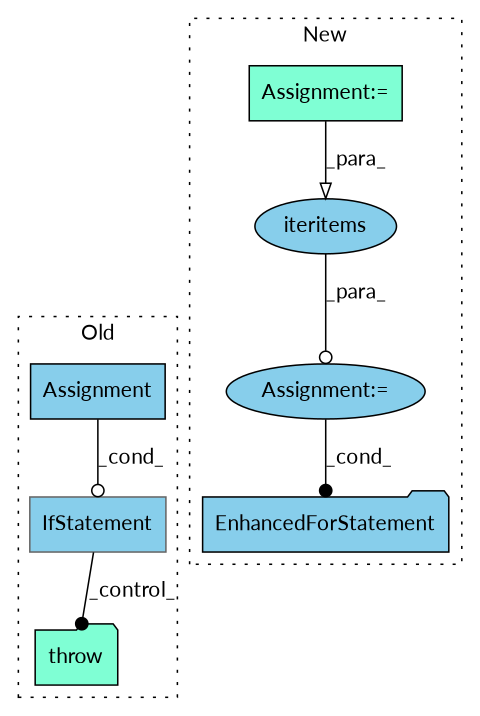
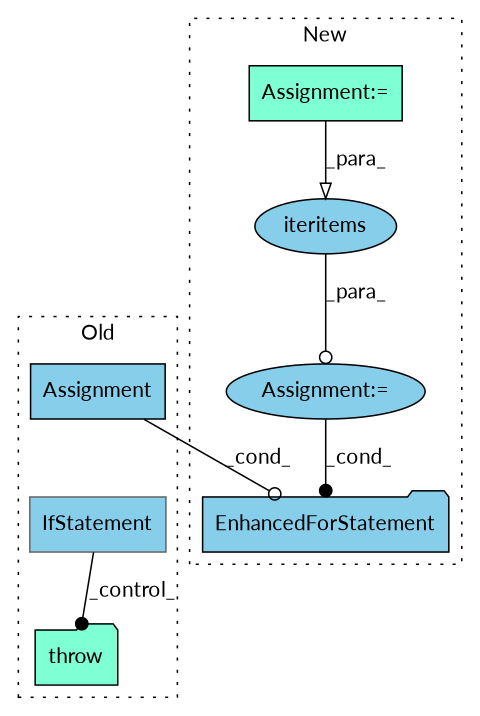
  digraph {
    fontname=Lato
    node [a=7 color=black fillcolor=skyblue fontname=Lato l="88,2" s="12593,12740" shape=box style=filled]
    edge [arrowhead=dot fontname=Lato]
    n1 [a=53 fillcolor=aquamarine l=6 label=throw s=11974 shape=folder]
    n2 [a=25 color=gray40 l="18,2" label=IfStatement s="11786,11857"]
    n3 [a=42 label=Assignment l="" s=""]
    n4 [a=32 l="10,1" label=iteritems s="12705,12739" shape=ellipse]
    n5 [label="Assignment:=" shape=ellipse]
    n6 [a=70 label=EnhancedForStatement shape=folder]
    n7 [fillcolor=aquamarine l=1 label="Assignment:=" s=10987]
    subgraph cluster_1 {
      label=Old
      style=dotted
      n1
      n2
      n3
    }
    subgraph cluster_2 {
      label=New
      style=dotted
      n4
      n5
      n6
      n7
    }
    n2 -> n1 [label=_control_]
-   n3 -> n2 [arrowhead=odot label=_cond_]
+   n3 -> n6 [arrowhead=odot label=_cond_]
    n4 -> n5 [arrowhead=odot label=_para_]
    n5 -> n6 [label=_cond_]
    n7 -> n4 [arrowhead=onormal label=_para_]
  }
